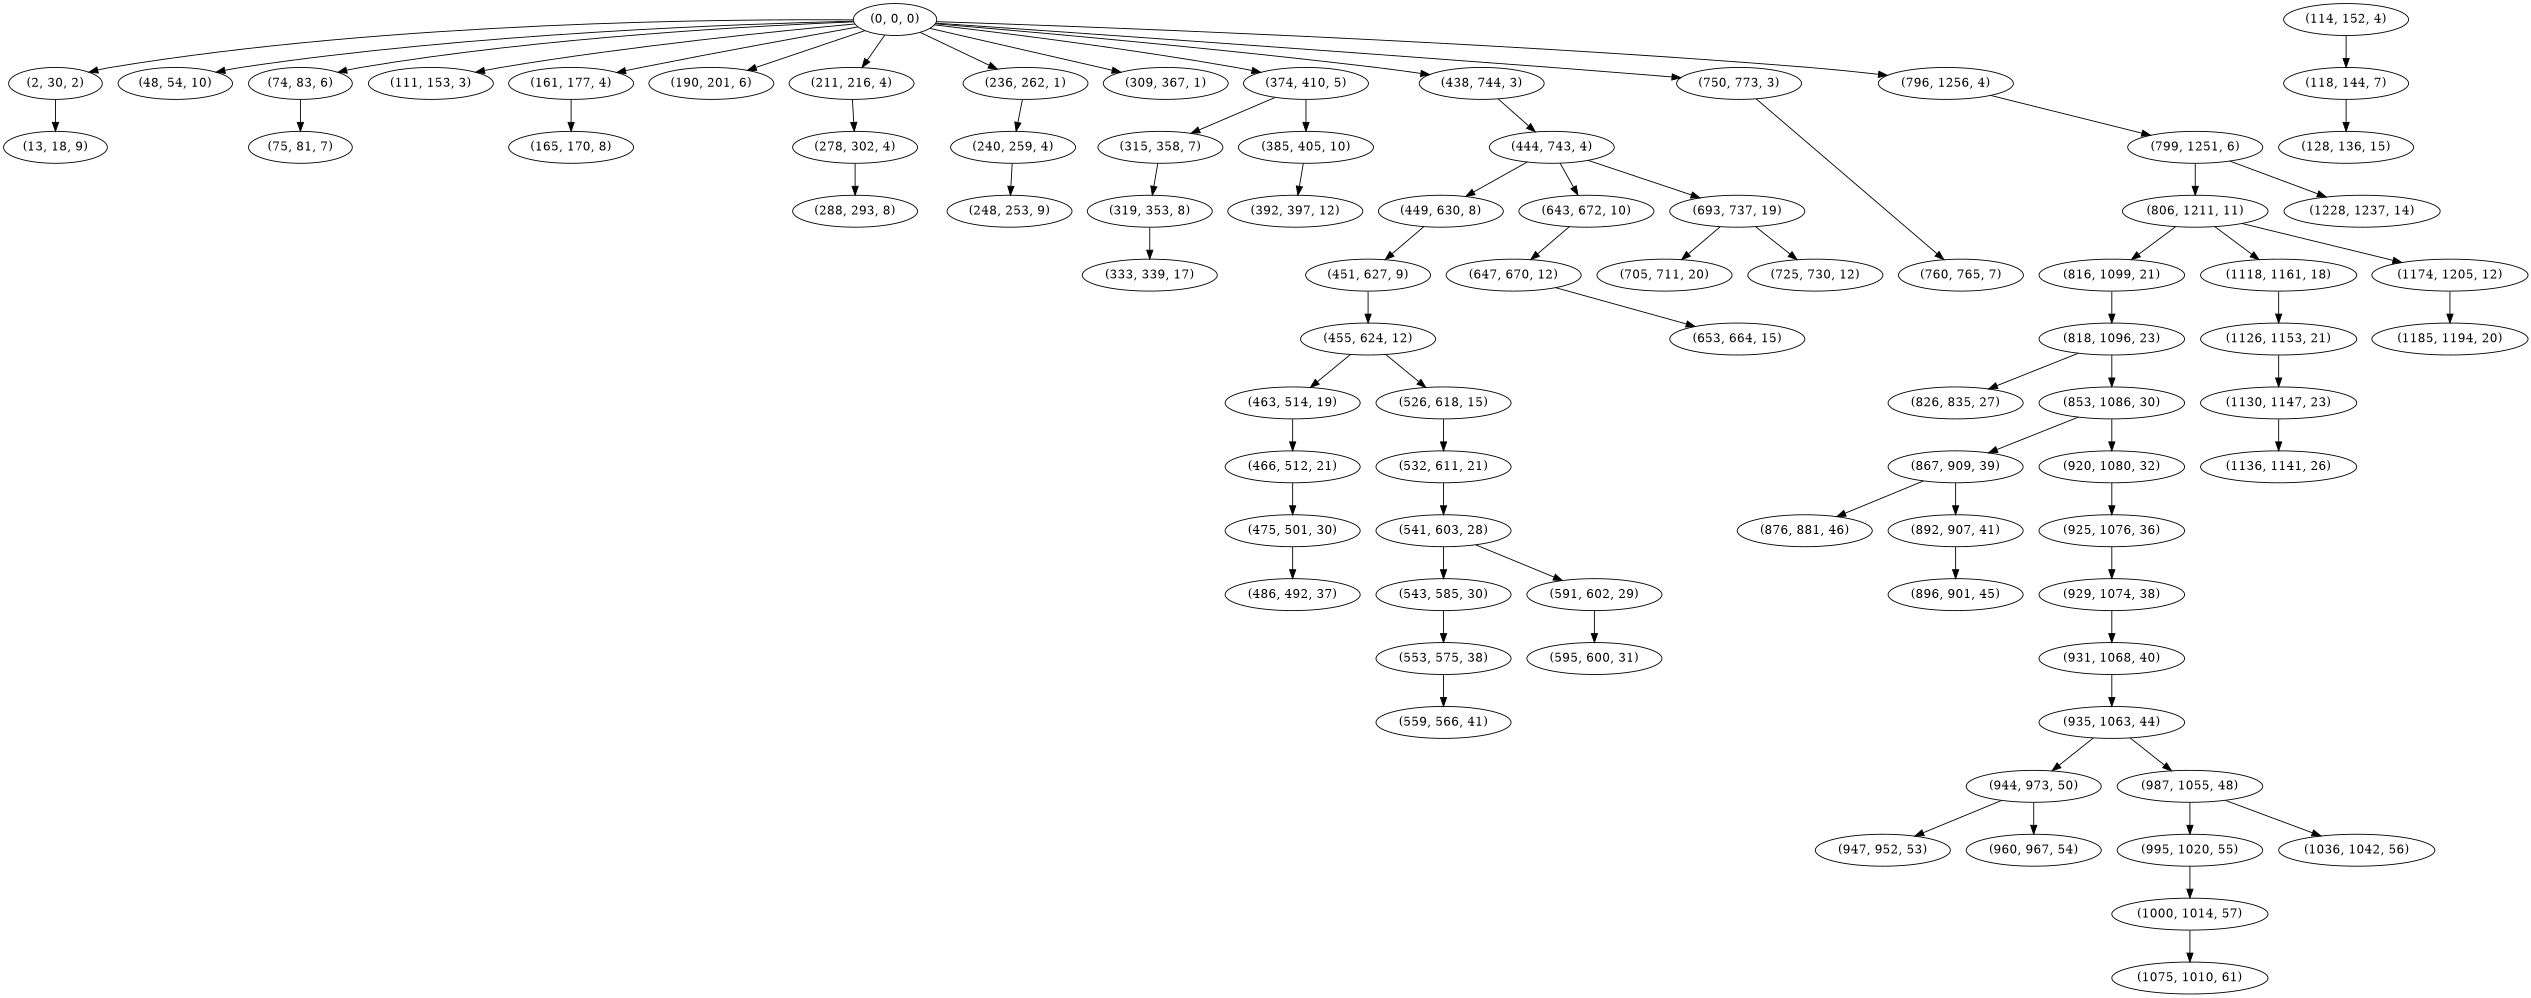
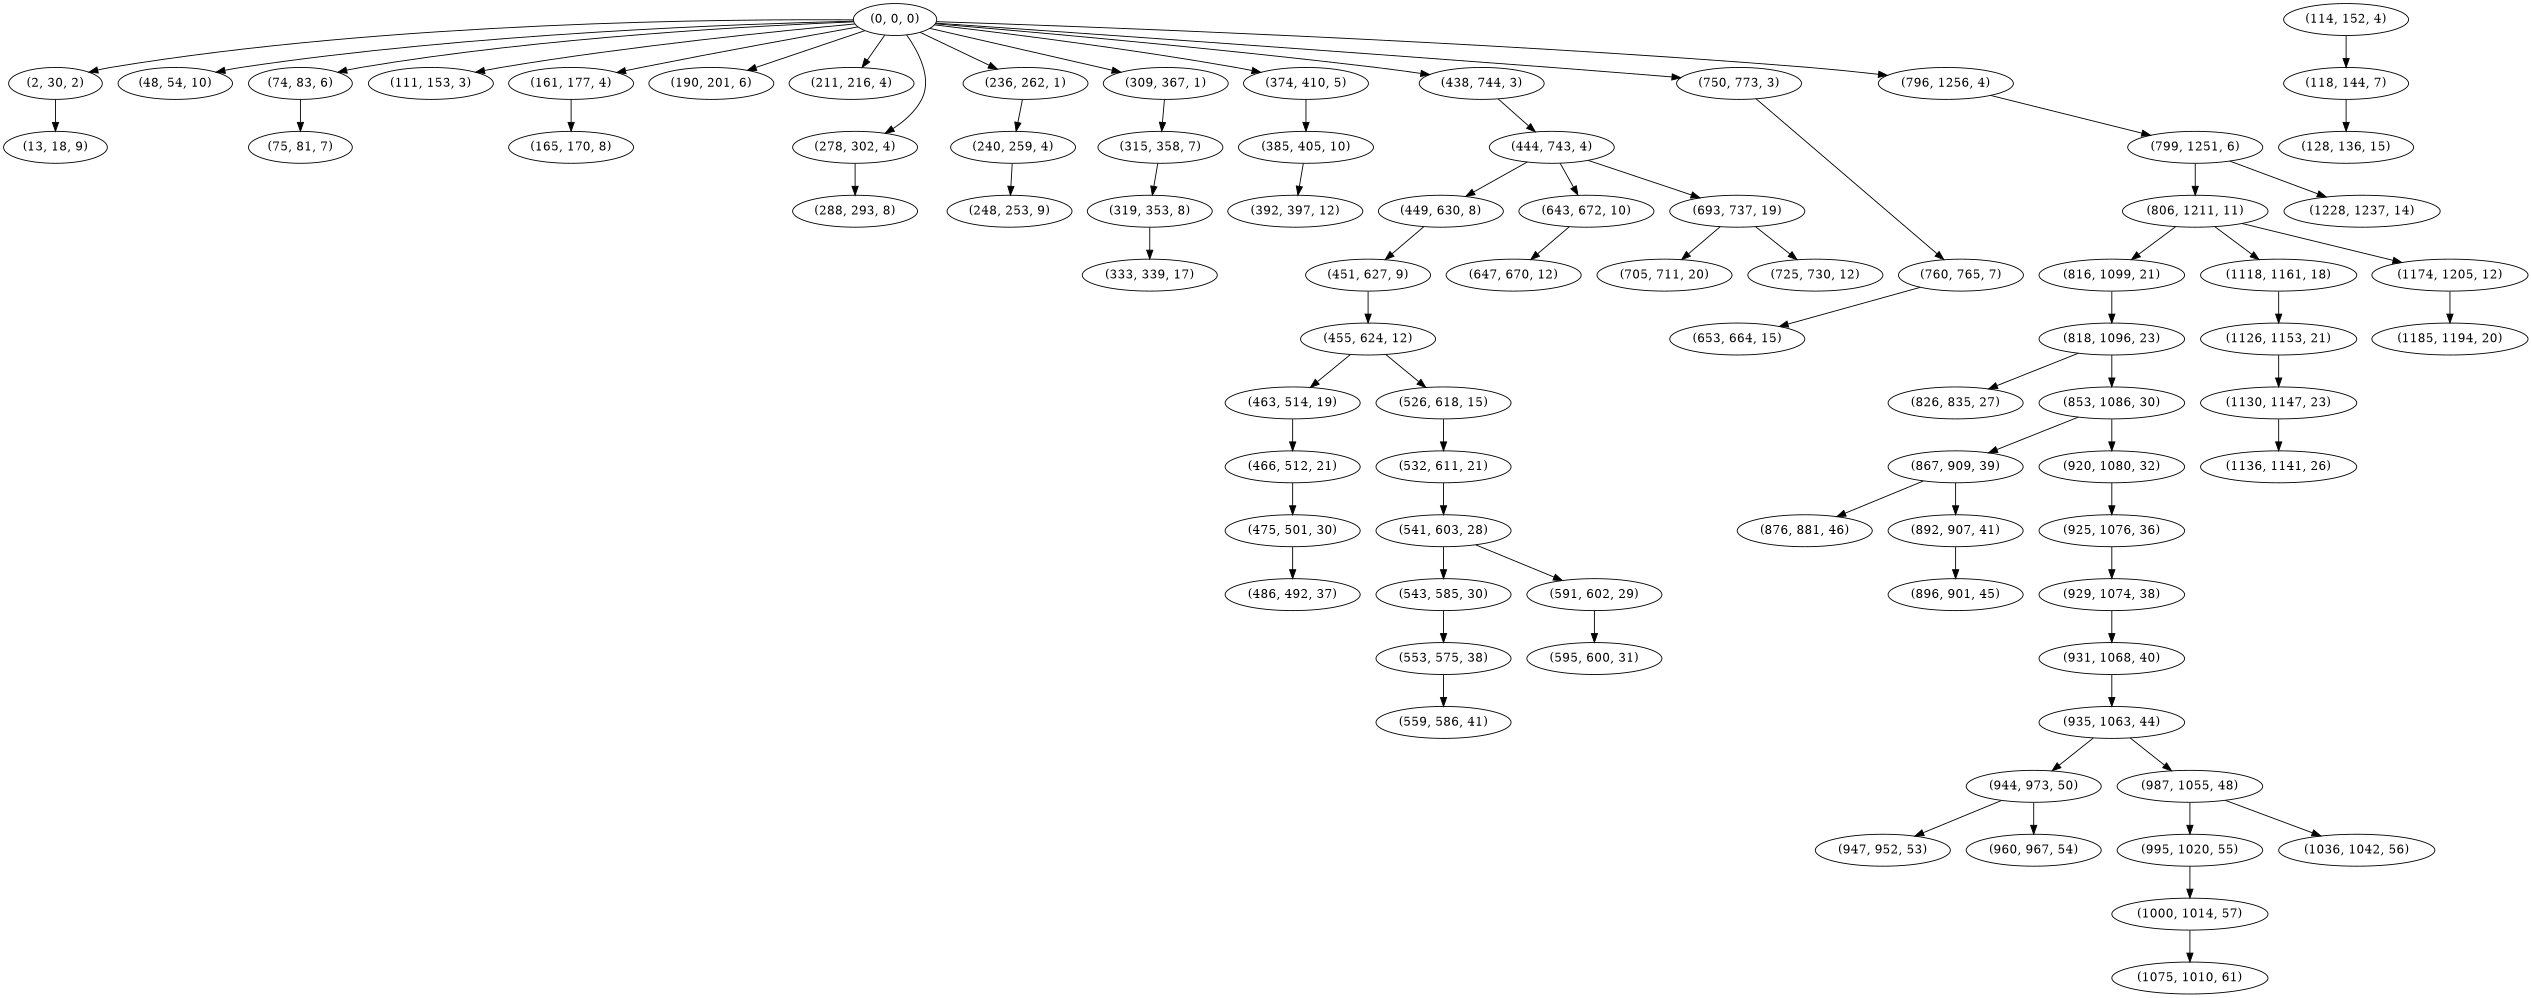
  digraph {
    "(0, 0, 0)"
    "(2, 30, 2)"
    "(48, 54, 10)"
    "(74, 83, 6)"
    "(111, 153, 3)"
    "(161, 177, 4)"
    "(190, 201, 6)"
    "(211, 216, 4)"
    "(236, 262, 1)"
    "(278, 302, 4)"
    "(309, 367, 1)"
    "(374, 410, 5)"
    "(438, 744, 3)"
    "(750, 773, 3)"
    "(796, 1256, 4)"
    "(13, 18, 9)"
    "(75, 81, 7)"
    "(165, 170, 8)"
    "(240, 259, 4)"
    "(288, 293, 8)"
    "(315, 358, 7)"
    "(385, 405, 10)"
    "(444, 743, 4)"
    "(760, 765, 7)"
    "(799, 1251, 6)"
    "(114, 152, 4)"
    "(118, 144, 7)"
    "(128, 136, 15)"
    "(248, 253, 9)"
    "(319, 353, 8)"
    "(333, 339, 17)"
    "(392, 397, 12)"
    "(449, 630, 8)"
    "(643, 672, 10)"
    n35 [label="(693, 737, 19)"]
    "(451, 627, 9)"
    "(647, 670, 12)"
    "(705, 711, 20)"
    "(725, 730, 12)"
    "(455, 624, 12)"
    "(463, 514, 19)"
    "(526, 618, 15)"
    "(466, 512, 21)"
    "(532, 611, 21)"
    "(475, 501, 30)"
    "(486, 492, 37)"
    "(541, 603, 28)"
    "(543, 585, 30)"
    "(591, 602, 29)"
    "(553, 575, 38)"
    "(595, 600, 31)"
-   "(559, 566, 41)"
+   "(559, 566, 41)" [label="(559, 586, 41)"]
    "(653, 664, 15)"
    "(806, 1211, 11)"
    "(1228, 1237, 14)"
    "(816, 1099, 21)"
    "(1118, 1161, 18)"
    "(1174, 1205, 12)"
    "(818, 1096, 23)"
    "(1126, 1153, 21)"
    "(1185, 1194, 20)"
    "(826, 835, 27)"
    "(853, 1086, 30)"
    "(867, 909, 39)"
    "(920, 1080, 32)"
    "(876, 881, 46)"
    "(892, 907, 41)"
    "(925, 1076, 36)"
    "(896, 901, 45)"
    "(929, 1074, 38)"
    "(931, 1068, 40)"
    "(935, 1063, 44)"
    "(944, 973, 50)"
    "(987, 1055, 48)"
    "(947, 952, 53)"
    "(960, 967, 54)"
    "(995, 1020, 55)"
    "(1036, 1042, 56)"
    "(1000, 1014, 57)"
    n80 [label="(1075, 1010, 61)"]
    "(1130, 1147, 23)"
    "(1136, 1141, 26)"
    "(0, 0, 0)" -> "(2, 30, 2)"
    "(0, 0, 0)" -> "(48, 54, 10)"
    "(0, 0, 0)" -> "(74, 83, 6)"
    "(0, 0, 0)" -> "(111, 153, 3)"
    "(0, 0, 0)" -> "(161, 177, 4)"
    "(0, 0, 0)" -> "(190, 201, 6)"
    "(0, 0, 0)" -> "(211, 216, 4)"
    "(0, 0, 0)" -> "(236, 262, 1)"
-   "(211, 216, 4)" -> "(278, 302, 4)"
+   "(0, 0, 0)" -> "(278, 302, 4)"
    "(0, 0, 0)" -> "(309, 367, 1)"
    "(0, 0, 0)" -> "(374, 410, 5)"
    "(0, 0, 0)" -> "(438, 744, 3)"
    "(0, 0, 0)" -> "(750, 773, 3)"
    "(0, 0, 0)" -> "(796, 1256, 4)"
    "(2, 30, 2)" -> "(13, 18, 9)"
    "(74, 83, 6)" -> "(75, 81, 7)"
    "(161, 177, 4)" -> "(165, 170, 8)"
    "(236, 262, 1)" -> "(240, 259, 4)"
    "(278, 302, 4)" -> "(288, 293, 8)"
-   "(374, 410, 5)" -> "(315, 358, 7)"
+   "(309, 367, 1)" -> "(315, 358, 7)"
    "(374, 410, 5)" -> "(385, 405, 10)"
    "(438, 744, 3)" -> "(444, 743, 4)"
    "(750, 773, 3)" -> "(760, 765, 7)"
    "(796, 1256, 4)" -> "(799, 1251, 6)"
    "(240, 259, 4)" -> "(248, 253, 9)"
    "(315, 358, 7)" -> "(319, 353, 8)"
    "(385, 405, 10)" -> "(392, 397, 12)"
    "(444, 743, 4)" -> "(449, 630, 8)"
    "(444, 743, 4)" -> "(643, 672, 10)"
    "(444, 743, 4)" -> n35
    "(799, 1251, 6)" -> "(806, 1211, 11)"
    "(799, 1251, 6)" -> "(1228, 1237, 14)"
    "(114, 152, 4)" -> "(118, 144, 7)"
    "(118, 144, 7)" -> "(128, 136, 15)"
    "(319, 353, 8)" -> "(333, 339, 17)"
    "(449, 630, 8)" -> "(451, 627, 9)"
    "(643, 672, 10)" -> "(647, 670, 12)"
    n35 -> "(705, 711, 20)"
    n35 -> "(725, 730, 12)"
    "(451, 627, 9)" -> "(455, 624, 12)"
-   "(647, 670, 12)" -> "(653, 664, 15)"
+   "(760, 765, 7)" -> "(653, 664, 15)"
    "(455, 624, 12)" -> "(463, 514, 19)"
    "(455, 624, 12)" -> "(526, 618, 15)"
    "(463, 514, 19)" -> "(466, 512, 21)"
    "(526, 618, 15)" -> "(532, 611, 21)"
    "(466, 512, 21)" -> "(475, 501, 30)"
    "(532, 611, 21)" -> "(541, 603, 28)"
    "(475, 501, 30)" -> "(486, 492, 37)"
    "(541, 603, 28)" -> "(543, 585, 30)"
    "(541, 603, 28)" -> "(591, 602, 29)"
    "(543, 585, 30)" -> "(553, 575, 38)"
    "(591, 602, 29)" -> "(595, 600, 31)"
    "(553, 575, 38)" -> "(559, 566, 41)"
    "(806, 1211, 11)" -> "(816, 1099, 21)"
    "(806, 1211, 11)" -> "(1118, 1161, 18)"
    "(806, 1211, 11)" -> "(1174, 1205, 12)"
    "(816, 1099, 21)" -> "(818, 1096, 23)"
    "(1118, 1161, 18)" -> "(1126, 1153, 21)"
    "(1174, 1205, 12)" -> "(1185, 1194, 20)"
    "(818, 1096, 23)" -> "(826, 835, 27)"
    "(818, 1096, 23)" -> "(853, 1086, 30)"
    "(1126, 1153, 21)" -> "(1130, 1147, 23)"
    "(853, 1086, 30)" -> "(867, 909, 39)"
    "(853, 1086, 30)" -> "(920, 1080, 32)"
    "(867, 909, 39)" -> "(876, 881, 46)"
    "(867, 909, 39)" -> "(892, 907, 41)"
    "(920, 1080, 32)" -> "(925, 1076, 36)"
    "(892, 907, 41)" -> "(896, 901, 45)"
    "(925, 1076, 36)" -> "(929, 1074, 38)"
    "(929, 1074, 38)" -> "(931, 1068, 40)"
    "(931, 1068, 40)" -> "(935, 1063, 44)"
    "(935, 1063, 44)" -> "(944, 973, 50)"
    "(935, 1063, 44)" -> "(987, 1055, 48)"
    "(944, 973, 50)" -> "(947, 952, 53)"
    "(944, 973, 50)" -> "(960, 967, 54)"
    "(987, 1055, 48)" -> "(995, 1020, 55)"
    "(987, 1055, 48)" -> "(1036, 1042, 56)"
    "(995, 1020, 55)" -> "(1000, 1014, 57)"
    "(1000, 1014, 57)" -> n80
    "(1130, 1147, 23)" -> "(1136, 1141, 26)"
  }
